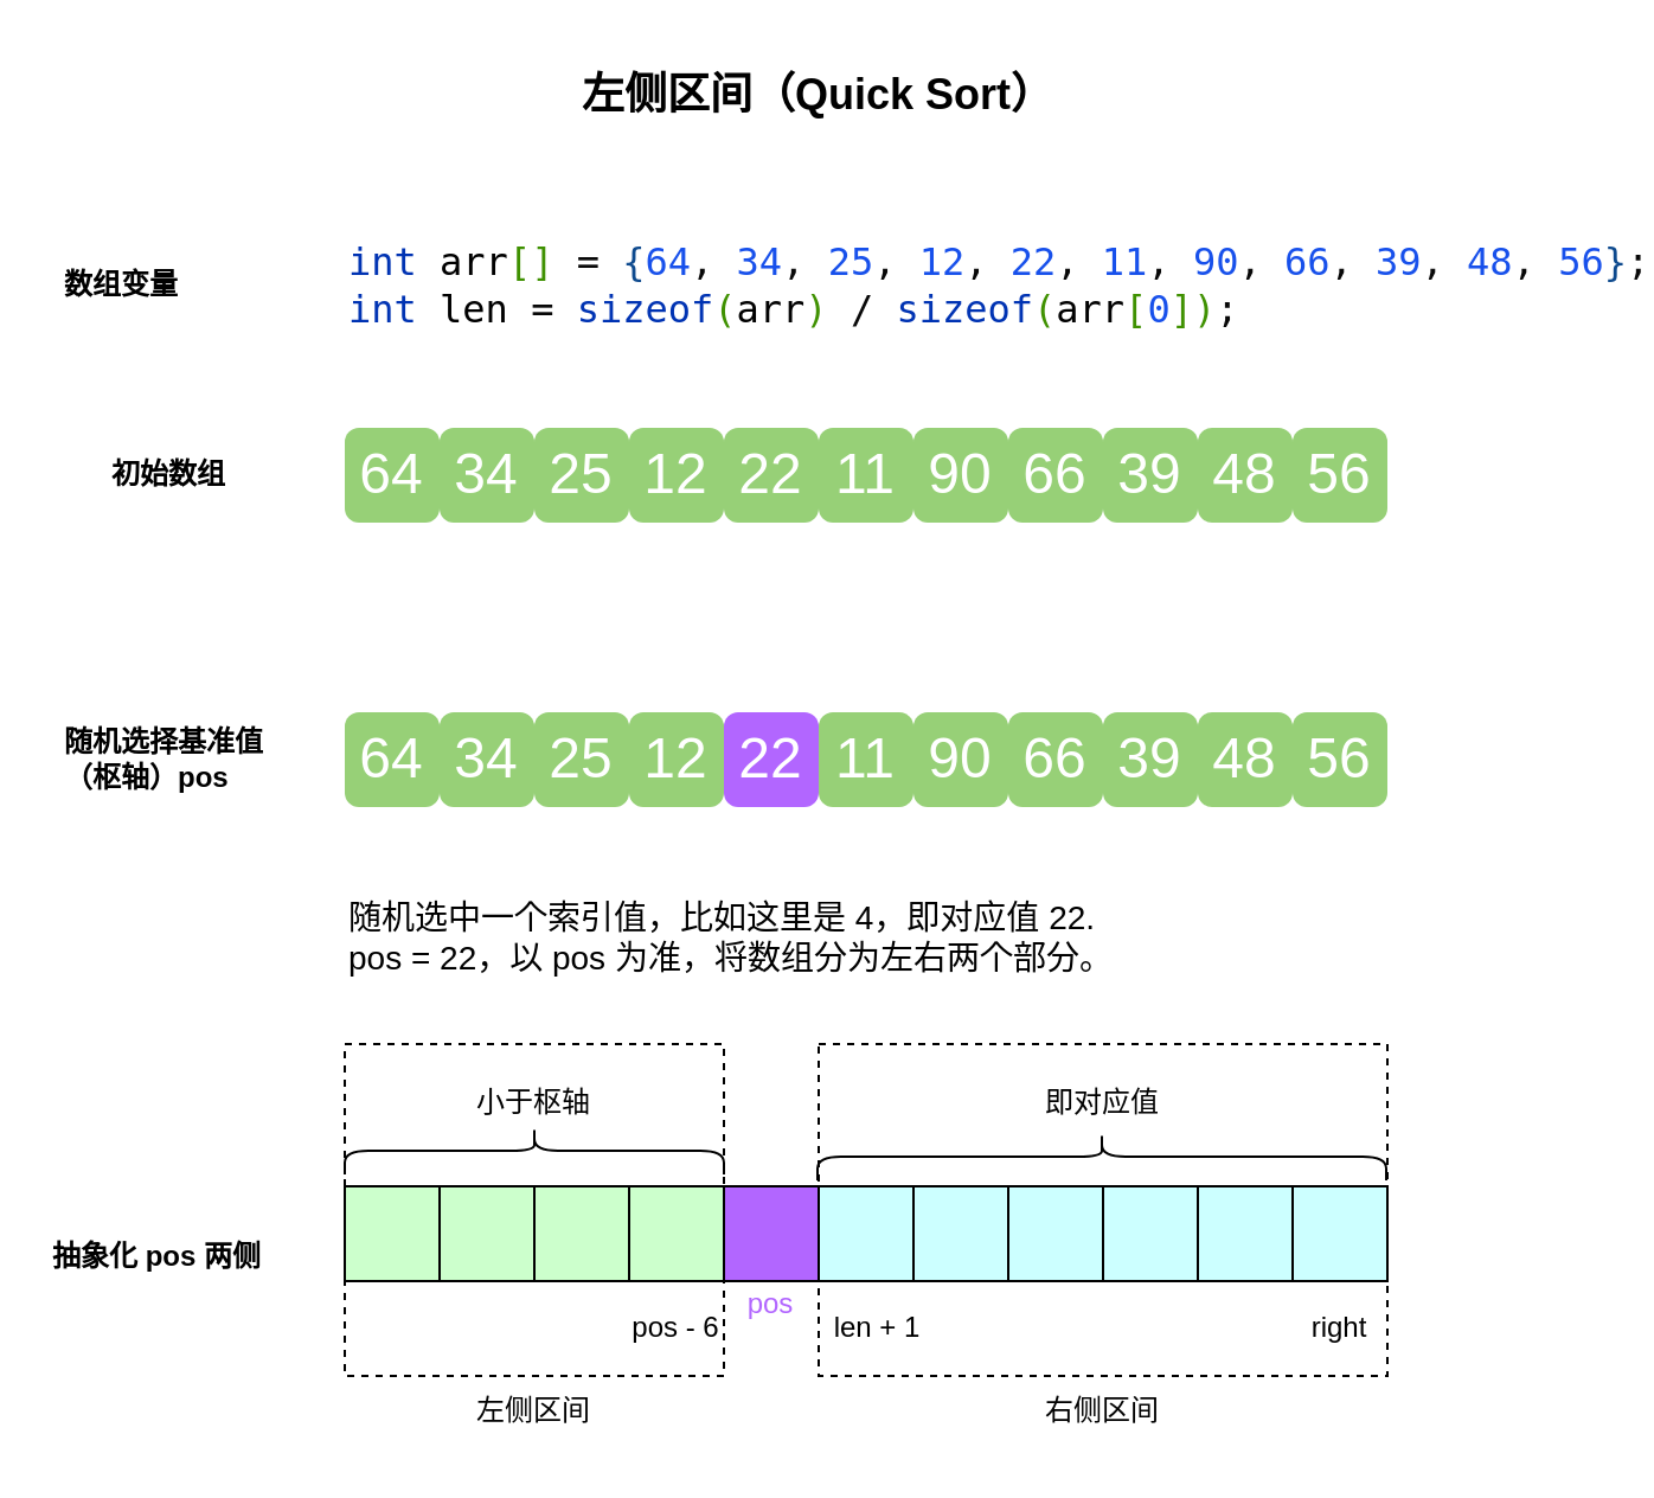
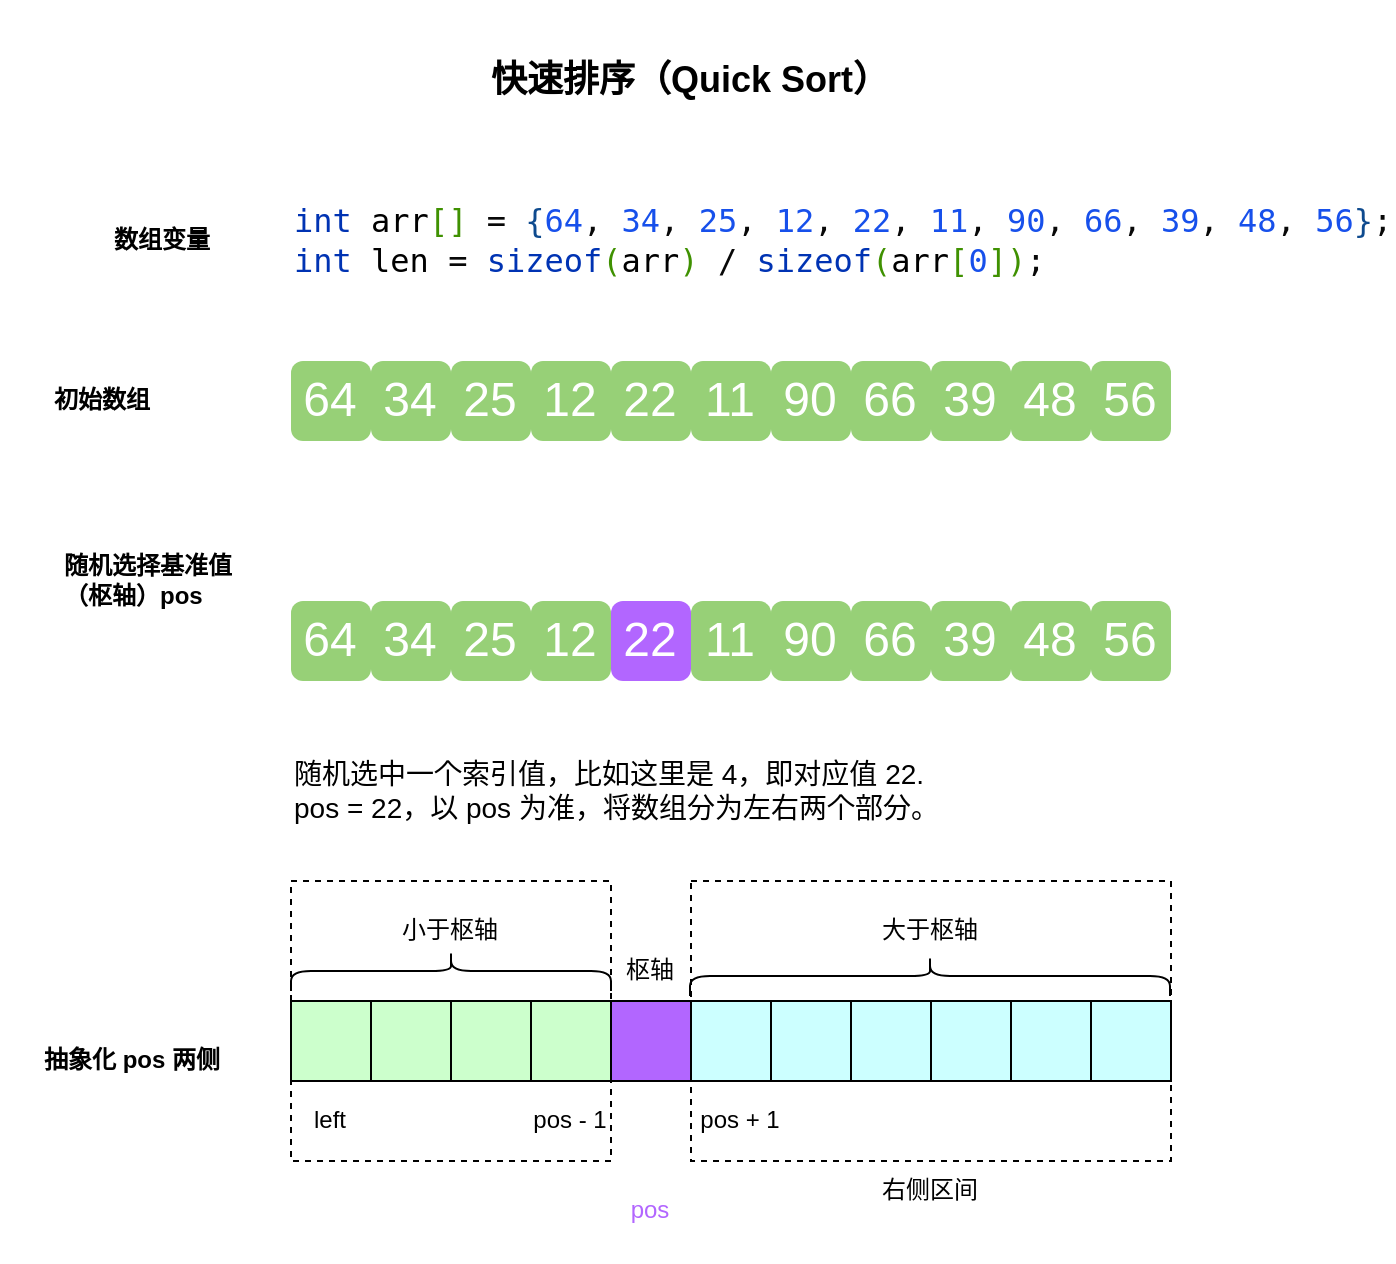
  <mxCell id="0" />
  <mxCell id="1" parent="0" />
- <mxCell id="2" value="&lt;font style=&quot;font-size: 18px;&quot;&gt;&lt;b&gt;左侧区间（Quick Sort）&lt;/b&gt;&lt;/font&gt;" style="text;html=1;align=center;verticalAlign=middle;whiteSpace=wrap;rounded=0;" vertex="1" parent="1"><mxGeometry x="25" y="20" width="640" height="40" as="geometry" /></mxCell>
+ <mxCell id="2" value="&lt;font style=&quot;font-size: 18px;&quot;&gt;&lt;b&gt;快速排序（Quick Sort）&lt;/b&gt;&lt;/font&gt;" style="text;html=1;align=center;verticalAlign=middle;whiteSpace=wrap;rounded=0;" vertex="1" parent="1"><mxGeometry x="25" y="20" width="640" height="40" as="geometry" /></mxCell>
  <mxCell id="3" value="&lt;font style=&quot;font-size: 24px; color: rgb(255, 255, 255);&quot;&gt;64&lt;/font&gt;" style="rounded=1;whiteSpace=wrap;html=1;resizeHeight=0;strokeOpacity=100;fillOpacity=100;strokeColor=none;gradientColor=none;fillColor=#97D077;" vertex="1" parent="1"><mxGeometry x="145" y="180" width="40" height="40" as="geometry" /></mxCell>
  <mxCell id="4" value="&lt;font style=&quot;font-size: 24px; color: rgb(255, 255, 255);&quot;&gt;34&lt;/font&gt;" style="rounded=1;whiteSpace=wrap;html=1;resizeHeight=0;strokeOpacity=100;fillOpacity=100;strokeColor=none;gradientColor=none;fillColor=#97D077;" vertex="1" parent="1"><mxGeometry x="185" y="180" width="40" height="40" as="geometry" /></mxCell>
  <mxCell id="5" value="&lt;font style=&quot;font-size: 24px; color: rgb(255, 255, 255);&quot;&gt;25&lt;/font&gt;" style="rounded=1;whiteSpace=wrap;html=1;resizeHeight=0;strokeOpacity=100;fillOpacity=100;strokeColor=none;gradientColor=none;fillColor=#97D077;" vertex="1" parent="1"><mxGeometry x="225" y="180" width="40" height="40" as="geometry" /></mxCell>
  <mxCell id="6" value="&lt;font style=&quot;font-size: 24px; color: rgb(255, 255, 255);&quot;&gt;12&lt;/font&gt;" style="rounded=1;whiteSpace=wrap;html=1;resizeHeight=0;strokeOpacity=100;fillOpacity=100;strokeColor=none;gradientColor=none;fillColor=#97D077;" vertex="1" parent="1"><mxGeometry x="265" y="180" width="40" height="40" as="geometry" /></mxCell>
  <mxCell id="7" value="&lt;font style=&quot;font-size: 24px; color: rgb(255, 255, 255);&quot;&gt;22&lt;/font&gt;" style="rounded=1;whiteSpace=wrap;html=1;resizeHeight=0;strokeOpacity=100;fillOpacity=100;strokeColor=none;gradientColor=none;fillColor=#97D077;" vertex="1" parent="1"><mxGeometry x="305" y="180" width="40" height="40" as="geometry" /></mxCell>
  <mxCell id="8" value="&lt;font style=&quot;font-size: 24px; color: rgb(255, 255, 255);&quot;&gt;11&lt;/font&gt;" style="rounded=1;whiteSpace=wrap;html=1;resizeHeight=0;strokeOpacity=100;fillOpacity=100;strokeColor=none;gradientColor=none;fillColor=#97D077;" vertex="1" parent="1"><mxGeometry x="345" y="180" width="40" height="40" as="geometry" /></mxCell>
  <mxCell id="9" value="&lt;font style=&quot;font-size: 24px; color: rgb(255, 255, 255);&quot;&gt;90&lt;/font&gt;" style="rounded=1;whiteSpace=wrap;html=1;resizeHeight=0;strokeOpacity=100;fillOpacity=100;strokeColor=none;gradientColor=none;fillColor=#97D077;" vertex="1" parent="1"><mxGeometry x="385" y="180" width="40" height="40" as="geometry" /></mxCell>
- <mxCell id="10" value="&lt;b&gt;初始数组&lt;/b&gt;" style="text;html=1;align=left;verticalAlign=middle;whiteSpace=wrap;rounded=0;" vertex="1" parent="1"><mxGeometry x="45" y="180" width="80" height="40" as="geometry" /></mxCell>
- <mxCell id="11" value="&lt;b&gt;数组变量&lt;/b&gt;" style="text;html=1;align=left;verticalAlign=middle;whiteSpace=wrap;rounded=0;" vertex="1" parent="1"><mxGeometry x="25" y="100" width="80" height="40" as="geometry" /></mxCell>
+ <mxCell id="10" value="&lt;b&gt;初始数组&lt;/b&gt;" style="text;html=1;align=left;verticalAlign=middle;whiteSpace=wrap;rounded=0;" vertex="1" parent="1"><mxGeometry x="25" y="180" width="80" height="40" as="geometry" /></mxCell>
+ <mxCell id="11" value="&lt;b&gt;数组变量&lt;/b&gt;" style="text;html=1;align=left;verticalAlign=middle;whiteSpace=wrap;rounded=0;" vertex="1" parent="1"><mxGeometry x="55" y="100" width="80" height="40" as="geometry" /></mxCell>
  <mxCell id="12" value="&lt;div style=&quot;background-color: rgb(255, 255, 255); color: rgb(8, 8, 8);&quot;&gt;&lt;pre style=&quot;font-family:'JetBrains Mono',monospace;font-size:12.0pt;&quot;&gt;&lt;div style=&quot;color: rgb(8, 8, 8);&quot;&gt;&lt;pre style=&quot;font-family:'JetBrains Mono',monospace;font-size:12.0pt;&quot;&gt;&lt;span style=&quot;color:#0033b3;&quot;&gt;int &lt;/span&gt;&lt;span style=&quot;color:#000000;&quot;&gt;arr&lt;/span&gt;&lt;span style=&quot;color:#3f9101;&quot;&gt;[] &lt;/span&gt;= &lt;span style=&quot;color:#0e4a8e;&quot;&gt;{&lt;/span&gt;&lt;span style=&quot;color:#1750eb;&quot;&gt;64&lt;/span&gt;, &lt;span style=&quot;color:#1750eb;&quot;&gt;34&lt;/span&gt;, &lt;span style=&quot;color:#1750eb;&quot;&gt;25&lt;/span&gt;, &lt;span style=&quot;color:#1750eb;&quot;&gt;12&lt;/span&gt;, &lt;span style=&quot;color:#1750eb;&quot;&gt;22&lt;/span&gt;, &lt;span style=&quot;color:#1750eb;&quot;&gt;11&lt;/span&gt;, &lt;span style=&quot;color:#1750eb;&quot;&gt;90&lt;/span&gt;, &lt;span style=&quot;color:#1750eb;&quot;&gt;66&lt;/span&gt;, &lt;span style=&quot;color:#1750eb;&quot;&gt;39&lt;/span&gt;, &lt;span style=&quot;color:#1750eb;&quot;&gt;48&lt;/span&gt;, &lt;span style=&quot;color:#1750eb;&quot;&gt;56&lt;/span&gt;&lt;span style=&quot;color:#0e4a8e;&quot;&gt;}&lt;/span&gt;;&lt;br&gt;&lt;span style=&quot;color:#0033b3;&quot;&gt;int &lt;/span&gt;&lt;span style=&quot;color:#000000;&quot;&gt;len &lt;/span&gt;= &lt;span style=&quot;color:#0033b3;&quot;&gt;sizeof&lt;/span&gt;&lt;span style=&quot;color:#3f9101;&quot;&gt;(&lt;/span&gt;&lt;span style=&quot;color:#000000;&quot;&gt;arr&lt;/span&gt;&lt;span style=&quot;color:#3f9101;&quot;&gt;) &lt;/span&gt;/ &lt;span style=&quot;color:#0033b3;&quot;&gt;sizeof&lt;/span&gt;&lt;span style=&quot;color:#3f9101;&quot;&gt;(&lt;/span&gt;&lt;span style=&quot;color:#000000;&quot;&gt;arr&lt;/span&gt;&lt;span style=&quot;color:#3f9101;&quot;&gt;[&lt;/span&gt;&lt;span style=&quot;color:#1750eb;&quot;&gt;0&lt;/span&gt;&lt;span style=&quot;color:#3f9101;&quot;&gt;])&lt;/span&gt;;&lt;/pre&gt;&lt;/div&gt;&lt;/pre&gt;&lt;/div&gt;" style="text;html=1;align=left;verticalAlign=middle;resizable=0;points=[];autosize=1;strokeColor=none;fillColor=none;" vertex="1" parent="1"><mxGeometry x="145" y="80" width="520" height="80" as="geometry" /></mxCell>
  <mxCell id="13" value="&lt;font style=&quot;font-size: 24px; color: rgb(255, 255, 255);&quot;&gt;66&lt;/font&gt;" style="rounded=1;whiteSpace=wrap;html=1;resizeHeight=0;strokeOpacity=100;fillOpacity=100;strokeColor=none;gradientColor=none;fillColor=#97D077;" vertex="1" parent="1"><mxGeometry x="425" y="180" width="40" height="40" as="geometry" /></mxCell>
  <mxCell id="14" value="&lt;font style=&quot;font-size: 24px; color: rgb(255, 255, 255);&quot;&gt;39&lt;/font&gt;" style="rounded=1;whiteSpace=wrap;html=1;resizeHeight=0;strokeOpacity=100;fillOpacity=100;strokeColor=none;gradientColor=none;fillColor=#97D077;" vertex="1" parent="1"><mxGeometry x="465" y="180" width="40" height="40" as="geometry" /></mxCell>
  <mxCell id="15" value="&lt;font style=&quot;font-size: 24px; color: rgb(255, 255, 255);&quot;&gt;48&lt;/font&gt;" style="rounded=1;whiteSpace=wrap;html=1;resizeHeight=0;strokeOpacity=100;fillOpacity=100;strokeColor=none;gradientColor=none;fillColor=#97D077;" vertex="1" parent="1"><mxGeometry x="505" y="180" width="40" height="40" as="geometry" /></mxCell>
  <mxCell id="16" value="&lt;font style=&quot;font-size: 24px; color: rgb(255, 255, 255);&quot;&gt;56&lt;/font&gt;" style="rounded=1;whiteSpace=wrap;html=1;resizeHeight=0;strokeOpacity=100;fillOpacity=100;strokeColor=none;gradientColor=none;fillColor=#97D077;" vertex="1" parent="1"><mxGeometry x="545" y="180" width="40" height="40" as="geometry" /></mxCell>
- <mxCell id="17" value="&lt;b&gt;随机选择基准值&lt;/b&gt;&lt;div&gt;&lt;b&gt;（枢轴）pos&lt;/b&gt;&lt;/div&gt;" style="text;html=1;align=left;verticalAlign=middle;whiteSpace=wrap;rounded=0;" vertex="1" parent="1"><mxGeometry x="25" y="300" width="90" height="40" as="geometry" /></mxCell>
+ <mxCell id="17" value="&lt;b&gt;随机选择基准值&lt;/b&gt;&lt;div&gt;&lt;b&gt;（枢轴）pos&lt;/b&gt;&lt;/div&gt;" style="text;html=1;align=left;verticalAlign=middle;whiteSpace=wrap;rounded=0;" vertex="1" parent="1"><mxGeometry x="30" y="270" width="90" height="40" as="geometry" /></mxCell>
  <mxCell id="18" value="&lt;font style=&quot;font-size: 24px; color: rgb(255, 255, 255);&quot;&gt;64&lt;/font&gt;" style="rounded=1;whiteSpace=wrap;html=1;resizeHeight=0;strokeOpacity=100;fillOpacity=100;strokeColor=none;gradientColor=none;fillColor=#97D077;" vertex="1" parent="1"><mxGeometry x="145" y="300" width="40" height="40" as="geometry" /></mxCell>
  <mxCell id="19" value="&lt;font style=&quot;font-size: 24px; color: rgb(255, 255, 255);&quot;&gt;34&lt;/font&gt;" style="rounded=1;whiteSpace=wrap;html=1;resizeHeight=0;strokeOpacity=100;fillOpacity=100;strokeColor=none;gradientColor=none;fillColor=#97D077;" vertex="1" parent="1"><mxGeometry x="185" y="300" width="40" height="40" as="geometry" /></mxCell>
  <mxCell id="20" value="&lt;font style=&quot;font-size: 24px; color: rgb(255, 255, 255);&quot;&gt;25&lt;/font&gt;" style="rounded=1;whiteSpace=wrap;html=1;resizeHeight=0;strokeOpacity=100;fillOpacity=100;strokeColor=none;gradientColor=none;fillColor=#97D077;" vertex="1" parent="1"><mxGeometry x="225" y="300" width="40" height="40" as="geometry" /></mxCell>
  <mxCell id="21" value="&lt;font style=&quot;font-size: 24px; color: rgb(255, 255, 255);&quot;&gt;12&lt;/font&gt;" style="rounded=1;whiteSpace=wrap;html=1;resizeHeight=0;strokeOpacity=100;fillOpacity=100;strokeColor=none;gradientColor=none;fillColor=#97D077;" vertex="1" parent="1"><mxGeometry x="265" y="300" width="40" height="40" as="geometry" /></mxCell>
  <mxCell id="22" value="&lt;font style=&quot;font-size: 24px; color: rgb(255, 255, 255);&quot;&gt;22&lt;/font&gt;" style="rounded=1;whiteSpace=wrap;html=1;resizeHeight=0;strokeOpacity=100;fillOpacity=100;strokeColor=none;gradientColor=none;fillColor=#B266FF;" vertex="1" parent="1"><mxGeometry x="305" y="300" width="40" height="40" as="geometry" /></mxCell>
  <mxCell id="23" value="&lt;font style=&quot;font-size: 24px; color: rgb(255, 255, 255);&quot;&gt;11&lt;/font&gt;" style="rounded=1;whiteSpace=wrap;html=1;resizeHeight=0;strokeOpacity=100;fillOpacity=100;strokeColor=none;gradientColor=none;fillColor=#97D077;" vertex="1" parent="1"><mxGeometry x="345" y="300" width="40" height="40" as="geometry" /></mxCell>
  <mxCell id="24" value="&lt;font style=&quot;font-size: 24px; color: rgb(255, 255, 255);&quot;&gt;90&lt;/font&gt;" style="rounded=1;whiteSpace=wrap;html=1;resizeHeight=0;strokeOpacity=100;fillOpacity=100;strokeColor=none;gradientColor=none;fillColor=#97D077;" vertex="1" parent="1"><mxGeometry x="385" y="300" width="40" height="40" as="geometry" /></mxCell>
  <mxCell id="25" value="&lt;font style=&quot;font-size: 24px; color: rgb(255, 255, 255);&quot;&gt;66&lt;/font&gt;" style="rounded=1;whiteSpace=wrap;html=1;resizeHeight=0;strokeOpacity=100;fillOpacity=100;strokeColor=none;gradientColor=none;fillColor=#97D077;" vertex="1" parent="1"><mxGeometry x="425" y="300" width="40" height="40" as="geometry" /></mxCell>
  <mxCell id="26" value="&lt;font style=&quot;font-size: 24px; color: rgb(255, 255, 255);&quot;&gt;39&lt;/font&gt;" style="rounded=1;whiteSpace=wrap;html=1;resizeHeight=0;strokeOpacity=100;fillOpacity=100;strokeColor=none;gradientColor=none;fillColor=#97D077;" vertex="1" parent="1"><mxGeometry x="465" y="300" width="40" height="40" as="geometry" /></mxCell>
  <mxCell id="27" value="&lt;font style=&quot;font-size: 24px; color: rgb(255, 255, 255);&quot;&gt;48&lt;/font&gt;" style="rounded=1;whiteSpace=wrap;html=1;resizeHeight=0;strokeOpacity=100;fillOpacity=100;strokeColor=none;gradientColor=none;fillColor=#97D077;" vertex="1" parent="1"><mxGeometry x="505" y="300" width="40" height="40" as="geometry" /></mxCell>
  <mxCell id="28" value="&lt;font style=&quot;font-size: 24px; color: rgb(255, 255, 255);&quot;&gt;56&lt;/font&gt;" style="rounded=1;whiteSpace=wrap;html=1;resizeHeight=0;strokeOpacity=100;fillOpacity=100;strokeColor=none;gradientColor=none;fillColor=#97D077;" vertex="1" parent="1"><mxGeometry x="545" y="300" width="40" height="40" as="geometry" /></mxCell>
  <mxCell id="29" value="随机选中一个索引值，比如这里是 4，即对应值 22.&lt;div&gt;pos = 22，以 pos 为准，将数组分为左右两个部分。&lt;/div&gt;" style="text;html=1;align=left;verticalAlign=middle;whiteSpace=wrap;rounded=0;fontSize=14;" vertex="1" parent="1"><mxGeometry x="145" y="370" width="410" height="50" as="geometry" /></mxCell>
  <mxCell id="30" value="" style="rounded=0;whiteSpace=wrap;html=1;fillColor=#CCFFCC;" vertex="1" parent="1"><mxGeometry x="145" y="500" width="40" height="40" as="geometry" /></mxCell>
  <mxCell id="31" value="" style="rounded=0;whiteSpace=wrap;html=1;fillColor=#CCFFCC;" vertex="1" parent="1"><mxGeometry x="185" y="500" width="40" height="40" as="geometry" /></mxCell>
  <mxCell id="32" value="" style="rounded=0;whiteSpace=wrap;html=1;fillColor=#CCFFCC;" vertex="1" parent="1"><mxGeometry x="265" y="500" width="40" height="40" as="geometry" /></mxCell>
  <mxCell id="33" value="" style="rounded=0;whiteSpace=wrap;html=1;fillColor=#CCFFCC;" vertex="1" parent="1"><mxGeometry x="225" y="500" width="40" height="40" as="geometry" /></mxCell>
  <mxCell id="34" value="" style="rounded=0;whiteSpace=wrap;html=1;fillColor=#B266FF;" vertex="1" parent="1"><mxGeometry x="305" y="500" width="40" height="40" as="geometry" /></mxCell>
  <mxCell id="35" value="" style="rounded=0;whiteSpace=wrap;html=1;fillColor=#CCFFFF;" vertex="1" parent="1"><mxGeometry x="345" y="500" width="40" height="40" as="geometry" /></mxCell>
  <mxCell id="36" value="" style="rounded=0;whiteSpace=wrap;html=1;fillColor=#CCFFFF;" vertex="1" parent="1"><mxGeometry x="385" y="500" width="40" height="40" as="geometry" /></mxCell>
  <mxCell id="37" value="" style="rounded=0;whiteSpace=wrap;html=1;fillColor=#CCFFFF;" vertex="1" parent="1"><mxGeometry x="465" y="500" width="40" height="40" as="geometry" /></mxCell>
  <mxCell id="38" value="" style="rounded=0;whiteSpace=wrap;html=1;fillColor=#CCFFFF;" vertex="1" parent="1"><mxGeometry x="425" y="500" width="40" height="40" as="geometry" /></mxCell>
  <mxCell id="39" value="" style="rounded=0;whiteSpace=wrap;html=1;fillColor=#CCFFFF;" vertex="1" parent="1"><mxGeometry x="505" y="500" width="40" height="40" as="geometry" /></mxCell>
  <mxCell id="40" value="" style="rounded=0;whiteSpace=wrap;html=1;fillColor=#CCFFFF;" vertex="1" parent="1"><mxGeometry x="545" y="500" width="40" height="40" as="geometry" /></mxCell>
  <mxCell id="41" value="&lt;b&gt;抽象化 pos 两侧&lt;/b&gt;" style="text;html=1;align=left;verticalAlign=middle;whiteSpace=wrap;rounded=0;" vertex="1" parent="1"><mxGeometry x="20" y="510" width="90" height="40" as="geometry" /></mxCell>
  <mxCell id="42" value="" style="shape=curlyBracket;whiteSpace=wrap;html=1;rounded=1;labelPosition=left;verticalLabelPosition=middle;align=right;verticalAlign=middle;rotation=90;" vertex="1" parent="1"><mxGeometry x="215" y="405" width="20" height="160" as="geometry" /></mxCell>
  <mxCell id="43" value="" style="shape=curlyBracket;whiteSpace=wrap;html=1;rounded=1;labelPosition=left;verticalLabelPosition=middle;align=right;verticalAlign=middle;rotation=90;" vertex="1" parent="1"><mxGeometry x="454.5" y="367.5" width="20" height="240" as="geometry" /></mxCell>
  <mxCell id="44" value="小于枢轴" style="text;html=1;align=center;verticalAlign=middle;whiteSpace=wrap;rounded=0;" vertex="1" parent="1"><mxGeometry x="195" y="450" width="60" height="30" as="geometry" /></mxCell>
- <mxCell id="45" value="即对应值" style="text;html=1;align=center;verticalAlign=middle;whiteSpace=wrap;rounded=0;" vertex="1" parent="1"><mxGeometry x="435" y="450" width="60" height="30" as="geometry" /></mxCell>
+ <mxCell id="45" value="大于枢轴" style="text;html=1;align=center;verticalAlign=middle;whiteSpace=wrap;rounded=0;" vertex="1" parent="1"><mxGeometry x="435" y="450" width="60" height="30" as="geometry" /></mxCell>
+ <mxCell id="46" value="枢轴" style="text;html=1;align=center;verticalAlign=middle;whiteSpace=wrap;rounded=0;" vertex="1" parent="1"><mxGeometry x="310" y="470" width="30" height="30" as="geometry" /></mxCell>
  <mxCell id="47" value="" style="rounded=0;whiteSpace=wrap;html=1;fillColor=none;strokeColor=#000000;dashed=1;" vertex="1" parent="1"><mxGeometry x="145" y="440" width="160" height="140" as="geometry" /></mxCell>
  <mxCell id="48" value="" style="rounded=0;whiteSpace=wrap;html=1;fillColor=none;strokeColor=#000000;dashed=1;" vertex="1" parent="1"><mxGeometry x="345" y="440" width="240" height="140" as="geometry" /></mxCell>
- <mxCell id="49" value="左侧区间" style="text;html=1;align=center;verticalAlign=middle;whiteSpace=wrap;rounded=0;" vertex="1" parent="1"><mxGeometry x="195" y="580" width="60" height="30" as="geometry" /></mxCell>
  <mxCell id="50" value="右侧区间" style="text;html=1;align=center;verticalAlign=middle;whiteSpace=wrap;rounded=0;" vertex="1" parent="1"><mxGeometry x="435" y="580" width="60" height="30" as="geometry" /></mxCell>
- <mxCell id="51" value="pos" style="text;html=1;align=center;verticalAlign=middle;whiteSpace=wrap;rounded=0;fontColor=#B266FF;" vertex="1" parent="1"><mxGeometry x="305" y="540" width="40" height="20" as="geometry" /></mxCell>
- <mxCell id="52" value="pos - 6" style="text;html=1;align=center;verticalAlign=middle;whiteSpace=wrap;rounded=0;" vertex="1" parent="1"><mxGeometry x="265" y="540" width="40" height="40" as="geometry" /></mxCell>
- <mxCell id="53" value="len + 1" style="text;html=1;align=center;verticalAlign=middle;whiteSpace=wrap;rounded=0;" vertex="1" parent="1"><mxGeometry x="345" y="540" width="50" height="40" as="geometry" /></mxCell>
- <mxCell id="54" value="right" style="text;html=1;align=center;verticalAlign=middle;whiteSpace=wrap;rounded=0;" vertex="1" parent="1"><mxGeometry x="545" y="540" width="40" height="40" as="geometry" /></mxCell>
+ <mxCell id="51" value="pos" style="text;html=1;align=center;verticalAlign=middle;whiteSpace=wrap;rounded=0;fontColor=#B266FF;" vertex="1" parent="1"><mxGeometry x="305" y="595" width="40" height="20" as="geometry" /></mxCell>
+ <mxCell id="52" value="pos - 1" style="text;html=1;align=center;verticalAlign=middle;whiteSpace=wrap;rounded=0;" vertex="1" parent="1"><mxGeometry x="265" y="540" width="40" height="40" as="geometry" /></mxCell>
+ <mxCell id="53" value="pos + 1" style="text;html=1;align=center;verticalAlign=middle;whiteSpace=wrap;rounded=0;" vertex="1" parent="1"><mxGeometry x="345" y="540" width="50" height="40" as="geometry" /></mxCell>
+ <mxCell id="55" value="left" style="text;html=1;align=center;verticalAlign=middle;whiteSpace=wrap;rounded=0;" vertex="1" parent="1"><mxGeometry x="145" y="540" width="40" height="40" as="geometry" /></mxCell>
